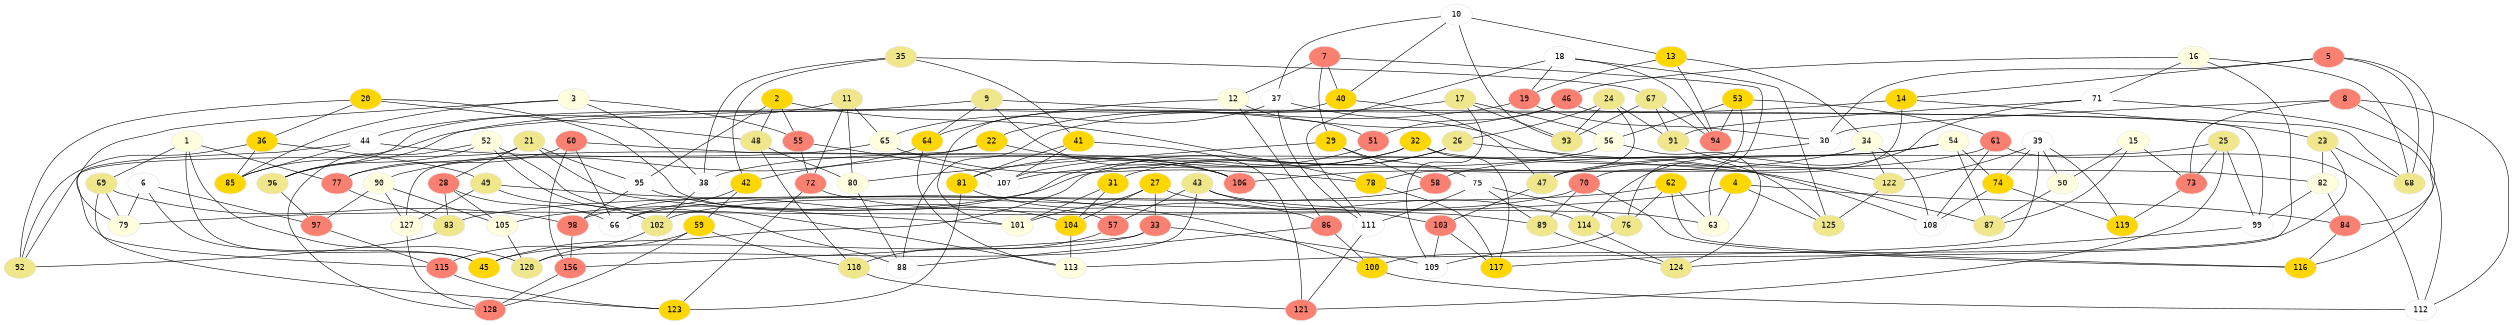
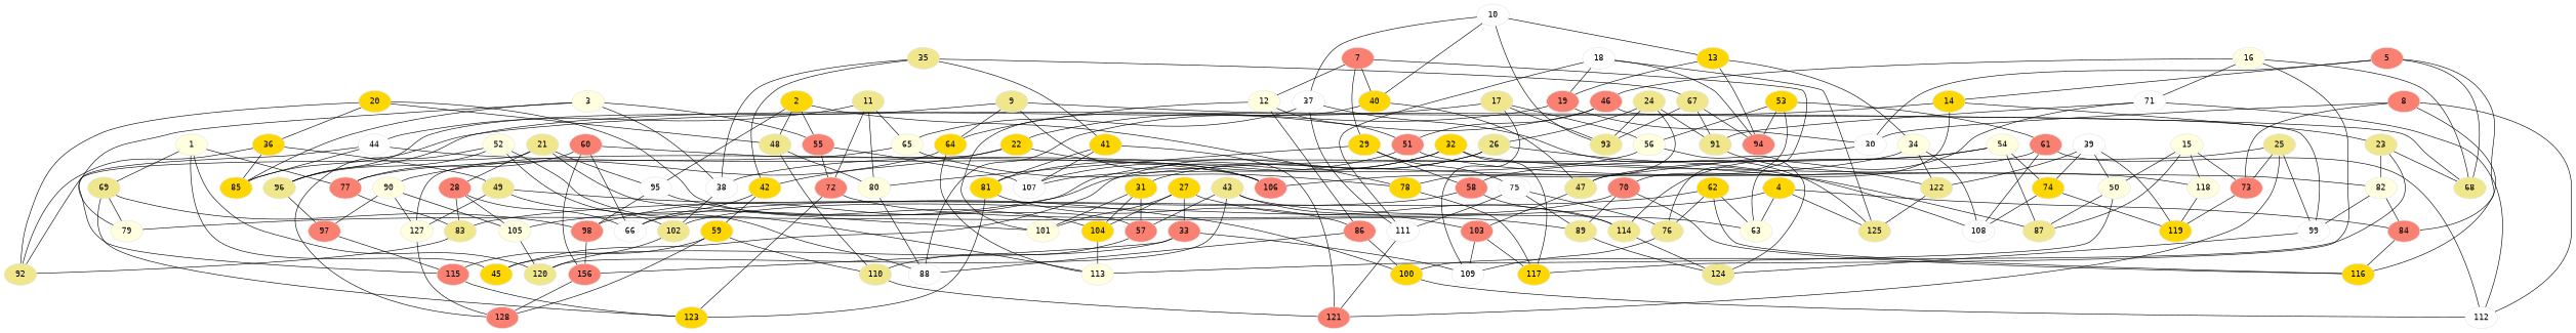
  graph {
    fontname="DejaVu Sans Mono"
    node [color=gray90 fillcolor=khaki fontname="DejaVu Sans Mono" style=filled]
    edge [fontname="DejaVu Sans Mono"]
    1 [fillcolor=lightyellow]
    45 [fillcolor=gold]
    69
    77 [fillcolor=salmon]
    120
    79 [fillcolor=lightyellow]
    98 [fillcolor=salmon]
    123 [fillcolor=gold]
    83
    2 [fillcolor=gold]
    48
    55 [fillcolor=salmon]
    78 [fillcolor=gold]
    95 [fillcolor=white]
    80 [fillcolor=lightyellow]
    110
    72 [fillcolor=salmon]
    107 [fillcolor=white]
    117 [fillcolor=gold]
    104 [fillcolor=gold]
    3 [fillcolor=lightyellow]
    38 [fillcolor=white]
    85 [fillcolor=gold]
    102
    4 [fillcolor=gold]
    63 [fillcolor=lightyellow]
    84 [fillcolor=salmon]
    125
    116 [fillcolor=gold]
    5 [fillcolor=salmon]
    14 [fillcolor=gold]
    30 [fillcolor=white]
    68
    23
    70 [fillcolor=salmon]
    47
-   6 [fillcolor=white]
    97 [fillcolor=salmon]
    115 [fillcolor=salmon]
+   118 [fillcolor=lightyellow]
    119 [fillcolor=gold]
    7 [fillcolor=salmon]
    12 [fillcolor=lightyellow]
    29 [fillcolor=gold]
    40 [fillcolor=gold]
    64 [fillcolor=gold]
    51 [fillcolor=salmon]
    86 [fillcolor=salmon]
    58 [fillcolor=salmon]
    75 [fillcolor=white]
    101 [fillcolor=lightyellow]
    8 [fillcolor=salmon]
    73 [fillcolor=salmon]
    112 [fillcolor=white]
    9
    96
    106 [fillcolor=salmon]
    113 [fillcolor=lightyellow]
    90 [fillcolor=lightyellow]
    10 [fillcolor=white]
    13 [fillcolor=gold]
    37 [fillcolor=white]
    93
    19 [fillcolor=salmon]
    34 [fillcolor=lightyellow]
    94 [fillcolor=salmon]
    65 [fillcolor=lightyellow]
    111 [fillcolor=white]
    44 [fillcolor=white]
    11
    87
    89
    88 [fillcolor=white]
    81 [fillcolor=gold]
    100 [fillcolor=gold]
    22 [fillcolor=gold]
    108 [fillcolor=white]
    122
    82 [fillcolor=lightyellow]
    15 [fillcolor=lightyellow]
    50 [fillcolor=lightyellow]
    16 [fillcolor=lightyellow]
    46 [fillcolor=salmon]
    71 [fillcolor=white]
    99 [fillcolor=white]
    91
    114
    17
    56 [fillcolor=lightyellow]
    109 [fillcolor=white]
    124
    18 [fillcolor=white]
    121 [fillcolor=salmon]
    42 [fillcolor=gold]
    127 [fillcolor=lightyellow]
    20 [fillcolor=gold]
    36 [fillcolor=gold]
    57 [fillcolor=salmon]
    92
    49
    21
    28 [fillcolor=salmon]
    66 [fillcolor=white]
    105 [fillcolor=lightyellow]
    59 [fillcolor=gold]
    128 [fillcolor=salmon]
    24
    26
    31 [fillcolor=gold]
    25
    103 [fillcolor=salmon]
    27 [fillcolor=gold]
    33 [fillcolor=salmon]
    n114 [fillcolor=salmon label=156]
    76
    32 [fillcolor=gold]
    35
    41 [fillcolor=gold]
    67
    39 [fillcolor=white]
    74 [fillcolor=gold]
    43
    52 [fillcolor=lightyellow]
    53 [fillcolor=gold]
    61 [fillcolor=salmon]
    54 [fillcolor=lightyellow]
    60 [fillcolor=salmon]
    62 [fillcolor=gold]
    1 -- 45
    1 -- 69
    1 -- 77
    1 -- 120
    69 -- 79
    69 -- 98
    69 -- 123
    77 -- 83
    98 -- n114
    83 -- 92
    2 -- 48
    2 -- 55
    2 -- 78
    2 -- 95
    48 -- 80
    48 -- 110
    55 -- 72
    55 -- 107
    78 -- 117
    95 -- 98
    95 -- 104
    80 -- 88
    110 -- 121
    72 -- 123
    72 -- 89
    104 -- 113
    3 -- 79
    3 -- 55
    3 -- 38
    3 -- 85
    38 -- 102
    102 -- 120
    4 -- 79
    4 -- 63
    4 -- 84
    4 -- 125
    84 -- 116
    5 -- 84
    5 -- 14
    5 -- 30
    5 -- 68
    14 -- 85
    14 -- 23
    14 -- 70
    30 -- 47
    23 -- 68
    23 -- 100
    23 -- 82
    70 -- 102
    70 -- 116
    70 -- 89
    47 -- 103
-   6 -- 45
-   6 -- 79
-   6 -- 97
    97 -- 115
    115 -- 123
+   118 -- 119
    7 -- 63
    7 -- 12
    7 -- 29
    7 -- 40
    12 -- 64
    12 -- 51
    12 -- 86
    29 -- 80
    29 -- 58
    29 -- 75
    40 -- 47
    40 -- 101
    64 -- 113
    64 -- 90
+   51 -- 118
    51 -- 81
    86 -- 88
    86 -- 100
+   58 -- 114
    58 -- 66
    75 -- 111
    75 -- 89
    75 -- 76
    8 -- 116
    8 -- 30
    8 -- 73
    8 -- 112
    73 -- 119
    9 -- 68
    9 -- 64
    9 -- 96
    9 -- 106
    96 -- 97
    90 -- 97
    90 -- 127
    90 -- 105
    10 -- 40
    10 -- 13
    10 -- 37
    10 -- 93
    13 -- 19
    13 -- 34
    13 -- 94
    37 -- 125
    37 -- 65
    37 -- 111
    19 -- 30
    19 -- 22
    34 -- 38
    34 -- 108
    34 -- 122
    65 -- 77
    65 -- 78
    111 -- 121
    44 -- 85
    44 -- 115
    44 -- 87
    11 -- 80
    11 -- 72
    11 -- 65
    11 -- 44
    89 -- 124
    81 -- 123
    81 -- 86
    100 -- 112
    22 -- 106
    22 -- 42
    22 -- 127
    122 -- 125
    82 -- 84
    82 -- 99
+   15 -- 118
    15 -- 73
    15 -- 87
    15 -- 50
-   39 -- 113
+   50 -- 113
    50 -- 87
    16 -- 117
    16 -- 68
    16 -- 46
    16 -- 71
    46 -- 51
    46 -- 88
    46 -- 99
    71 -- 112
    71 -- 91
    71 -- 114
    99 -- 124
    91 -- 122
    114 -- 124
    17 -- 96
    17 -- 93
    17 -- 56
    17 -- 109
    56 -- 107
    56 -- 124
    18 -- 125
    18 -- 19
    18 -- 94
    18 -- 111
    42 -- 66
    42 -- 59
    127 -- 128
    20 -- 48
    20 -- 36
    20 -- 57
    20 -- 92
    36 -- 85
    36 -- 92
    36 -- 49
    57 -- 110
    49 -- 102
    49 -- 100
    49 -- 127
    21 -- 95
    21 -- 101
    21 -- 92
    21 -- 28
    28 -- 83
    28 -- 66
    28 -- 105
    105 -- 120
    59 -- 110
    59 -- 115
    59 -- 128
    24 -- 78
    24 -- 93
    24 -- 91
    24 -- 26
    26 -- 45
    26 -- 108
    26 -- 31
    31 -- 104
    31 -- 101
+   31 -- 57
    25 -- 47
    25 -- 73
    25 -- 99
    25 -- 121
    103 -- 117
    103 -- 109
    27 -- 104
    27 -- 101
    27 -- 114
    27 -- 33
    33 -- 45
    33 -- 109
    33 -- n114
    n114 -- 128
    76 -- 109
    32 -- 98
    32 -- 107
    32 -- 117
    32 -- 82
    35 -- 38
    35 -- 42
    35 -- 41
    35 -- 67
    41 -- 107
    41 -- 81
    41 -- 121
    67 -- 93
    67 -- 94
    67 -- 91
    39 -- 119
    39 -- 122
    39 -- 50
    39 -- 74
    74 -- 119
    74 -- 108
    43 -- 120
    43 -- 63
    43 -- 57
    43 -- 103
    52 -- 96
    52 -- 113
    52 -- 88
    52 -- 128
    53 -- 94
    53 -- 56
    53 -- 76
    53 -- 61
    61 -- 112
    61 -- 106
    61 -- 108
    54 -- 58
    54 -- 87
    54 -- 105
    54 -- 74
    60 -- 77
    60 -- 106
    60 -- 66
    60 -- n114
    62 -- 83
    62 -- 63
    62 -- 116
    62 -- 76
  }
